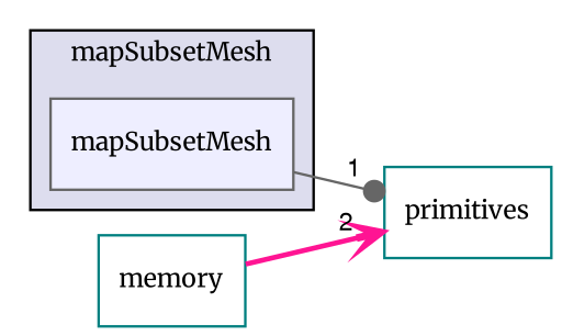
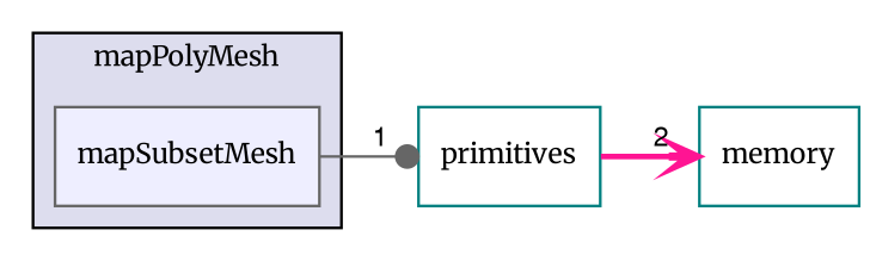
  digraph {
    compound=true
    fontname=Merriweather
    rankdir=LR
    node [color=teal fontname=Merriweather fontsize=10 shape=box]
    edge [fontname=Merriweather labeldistance=1.5 labelfontname=FreeSans labelfontsize=10]
    n1 [color=gray40 fillcolor="#eeeeff" label=mapSubsetMesh pencolor=black style=filled]
    n2 [label=primitives]
    n3 [label=memory]
    subgraph cluster_1 {
      bgcolor="#ddddee"
      fontsize=10
-     label=mapSubsetMesh
+     label=mapPolyMesh
      pencolor=black
      n1
    }
    n1 -> n2 [arrowhead=dot color=gray40 headlabel=1 style=solid]
-   n3 -> n2 [arrowhead=vee color=deeppink headlabel=2 style=bold]
+   n2 -> n3 [arrowhead=vee color=deeppink headlabel=2 style=bold]
  }
